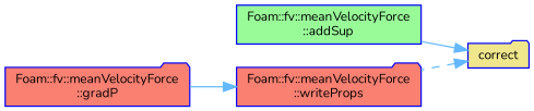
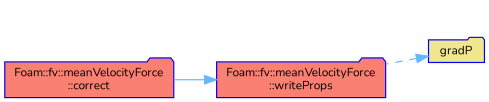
  digraph {
    fontname=Nunito
    rankdir=RL
    node [color=blue fillcolor=salmon fontname=Nunito fontsize=10 shape=folder style=filled]
    edge [color=steelblue1 dir=back fontname=Nunito fontsize=10 labelfontname=Helvetica labelfontsize=10 style=solid]
-   n1 [fillcolor=khaki fontcolor=black height=0.2 label=correct width=0.4]
-   n2 [fillcolor=palegreen height=0.2 label="Foam::fv::meanVelocityForce\l::addSup" shape=box width=0.4]
+   n1 [fillcolor=khaki fontcolor=black height=0.2 label=gradP width=0.4]
    n3 [height=0.2 label="Foam::fv::meanVelocityForce\l::writeProps" width=0.4]
-   n4 [height=0.2 label="Foam::fv::meanVelocityForce\l::gradP" width=0.4]
-   n1 -> n2
+   n4 [height=0.2 label="Foam::fv::meanVelocityForce\l::correct" width=0.4]
    n1 -> n3 [style=dashed]
    n3 -> n4
  }
